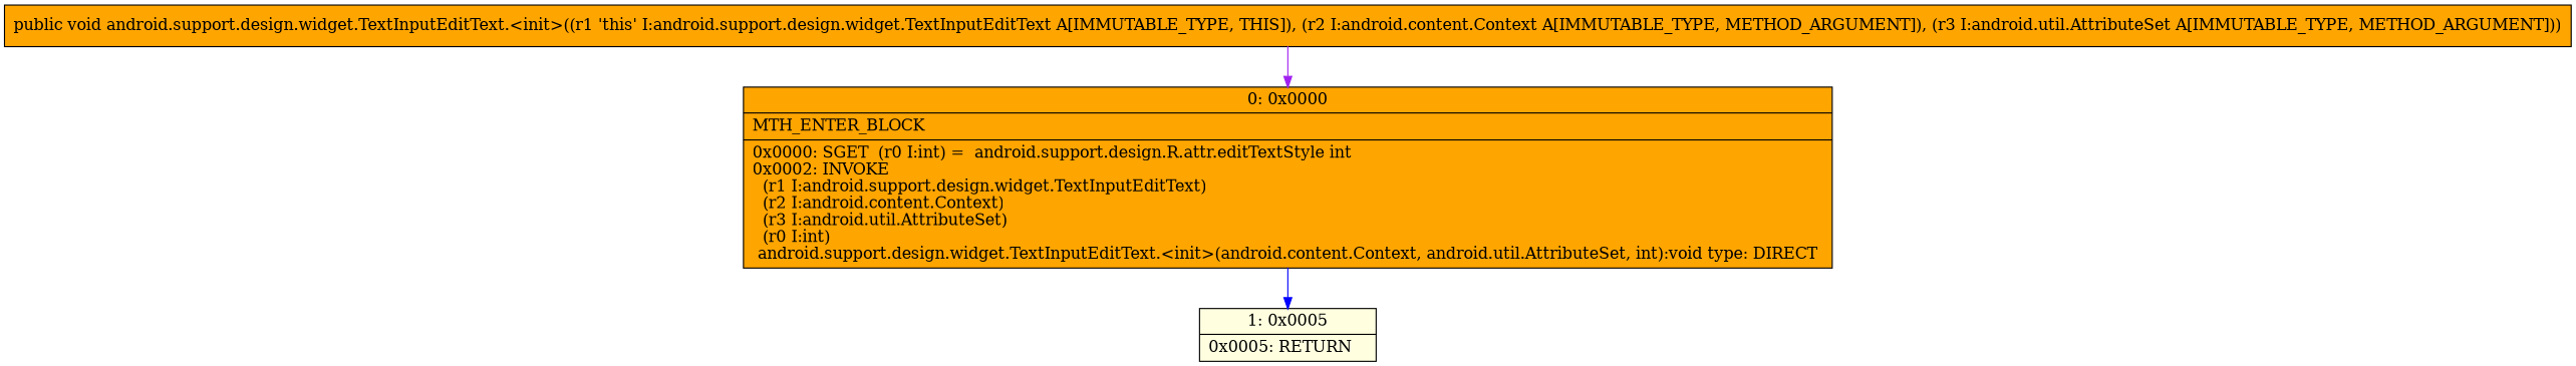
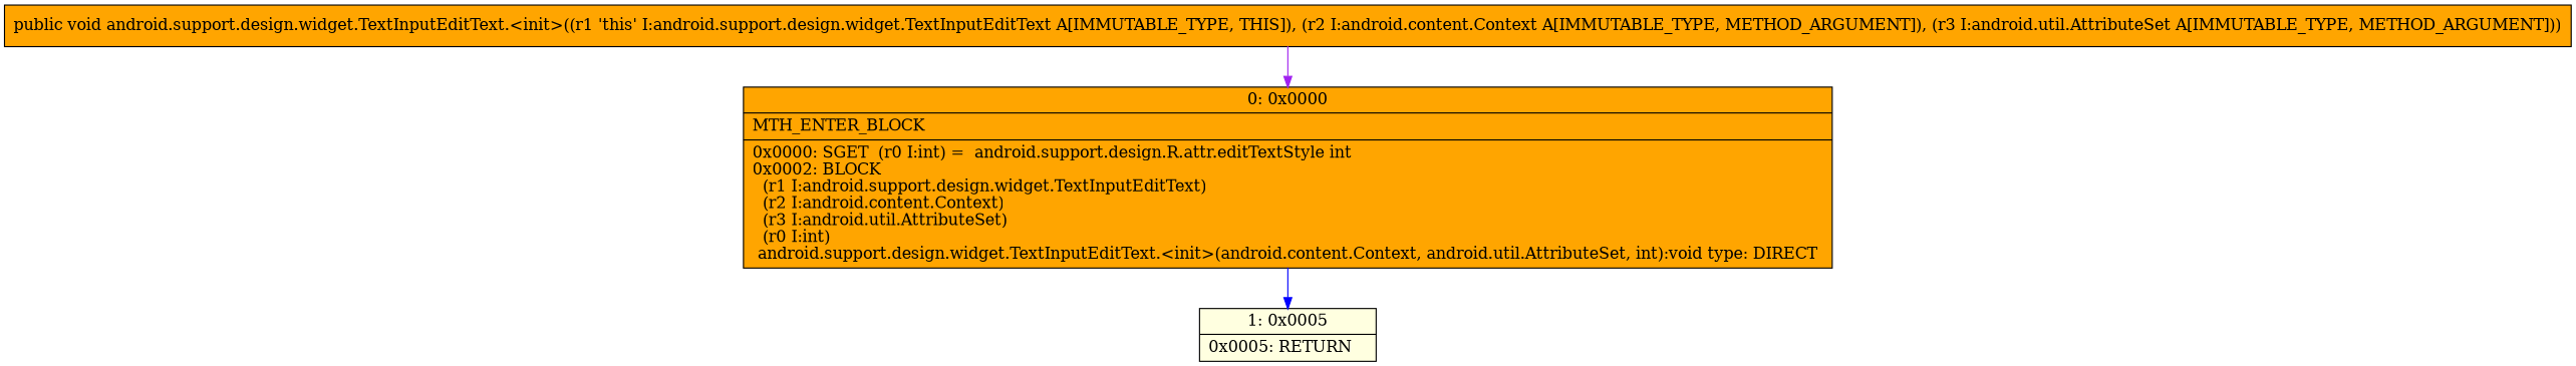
  digraph {
    node [shape=record style=filled fillcolor=orange]
-   n1 [label="{0\:\ 0x0000|MTH_ENTER_BLOCK\l|0x0000: SGET  (r0 I:int) =  android.support.design.R.attr.editTextStyle int \l0x0002: INVOKE  \l  (r1 I:android.support.design.widget.TextInputEditText)\l  (r2 I:android.content.Context)\l  (r3 I:android.util.AttributeSet)\l  (r0 I:int)\l android.support.design.widget.TextInputEditText.\<init\>(android.content.Context, android.util.AttributeSet, int):void type: DIRECT \l}"]
+   n1 [label="{0\:\ 0x0000|MTH_ENTER_BLOCK\l|0x0000: SGET  (r0 I:int) =  android.support.design.R.attr.editTextStyle int \l0x0002: BLOCK  \l  (r1 I:android.support.design.widget.TextInputEditText)\l  (r2 I:android.content.Context)\l  (r3 I:android.util.AttributeSet)\l  (r0 I:int)\l android.support.design.widget.TextInputEditText.\<init\>(android.content.Context, android.util.AttributeSet, int):void type: DIRECT \l}"]
    n2 [label="{1\:\ 0x0005|0x0005: RETURN   \l}" fillcolor=lightyellow]
    n3 [label="{public void android.support.design.widget.TextInputEditText.\<init\>((r1 'this' I:android.support.design.widget.TextInputEditText A[IMMUTABLE_TYPE, THIS]), (r2 I:android.content.Context A[IMMUTABLE_TYPE, METHOD_ARGUMENT]), (r3 I:android.util.AttributeSet A[IMMUTABLE_TYPE, METHOD_ARGUMENT])) }"]
    n1 -> n2 [color=blue]
    n3 -> n1 [color=purple]
  }
